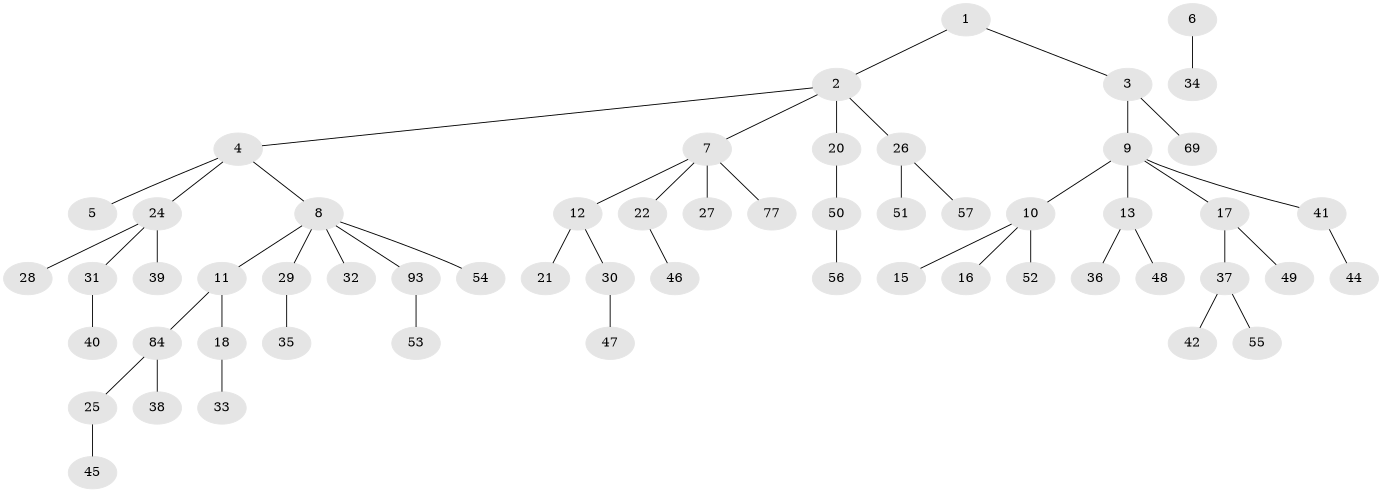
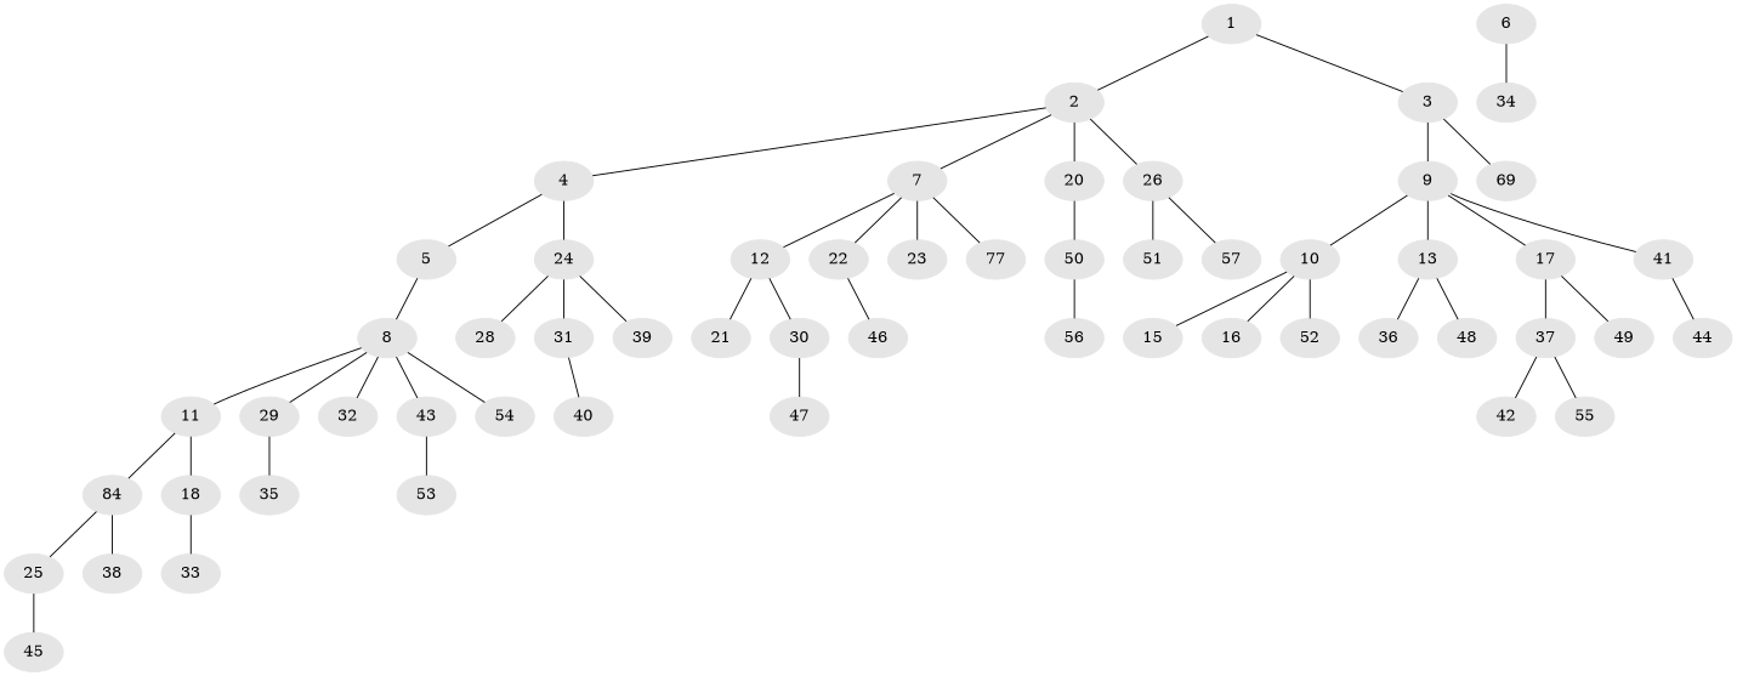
  graph {
    node [color=gray90 style=filled]
    1
    2
    3
    4
    7
    20
    26
    9
    n9 [label=69]
    6
    34
    5
    24
    12
    22
-   23 [label=27]
+   23
    n17 [label=77]
    50
    51
    57
    10
    13
    17
    41
    8
    28
    31
    39
    11
    29
    32
-   43 [label=93]
+   43
    54
    21
    30
    46
    n37 [label=84]
    18
    35
    53
    15
    16
    52
    36
    48
    37
    49
    44
    25
    38
    33
    47
    45
    42
    55
    56
    40
    1 -- 2
    1 -- 3
    2 -- 4
    2 -- 7
    2 -- 20
    2 -- 26
    3 -- 9
    3 -- n9
    4 -- 5
    4 -- 24
    7 -- 12
    7 -- 22
    7 -- 23
    7 -- n17
    20 -- 50
    26 -- 51
    26 -- 57
    9 -- 10
    9 -- 13
    9 -- 17
    9 -- 41
    6 -- 34
-   4 -- 8
+   5 -- 8
    24 -- 28
    24 -- 31
    24 -- 39
    12 -- 21
    12 -- 30
    22 -- 46
    50 -- 56
    10 -- 15
    10 -- 16
    10 -- 52
    13 -- 36
    13 -- 48
    17 -- 37
    17 -- 49
    41 -- 44
    8 -- 11
    8 -- 29
    8 -- 32
    8 -- 43
    8 -- 54
    31 -- 40
    11 -- n37
    11 -- 18
    29 -- 35
    43 -- 53
    30 -- 47
    n37 -- 25
    n37 -- 38
    18 -- 33
    37 -- 42
    37 -- 55
    25 -- 45
  }
